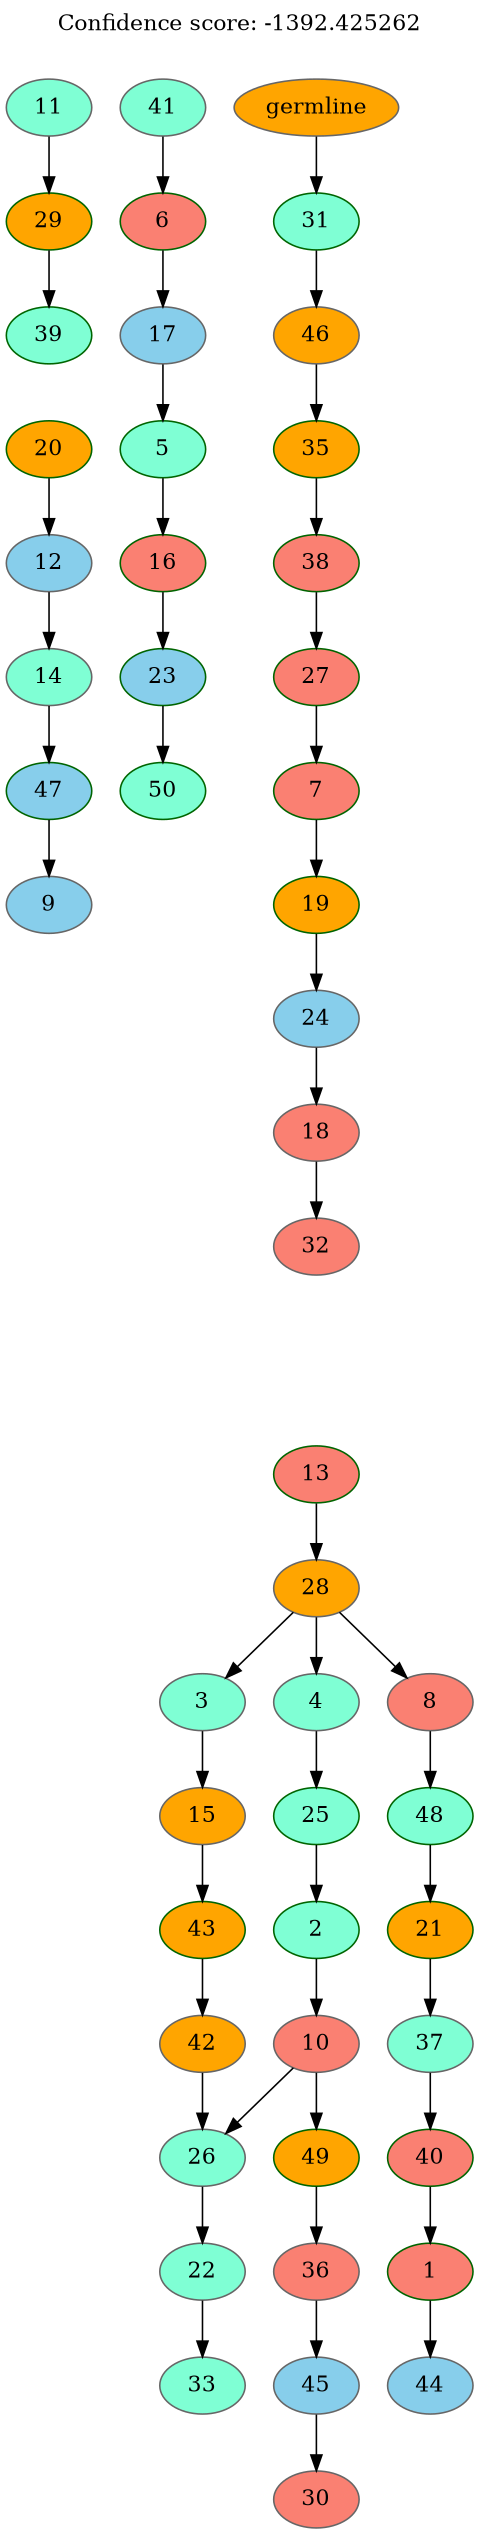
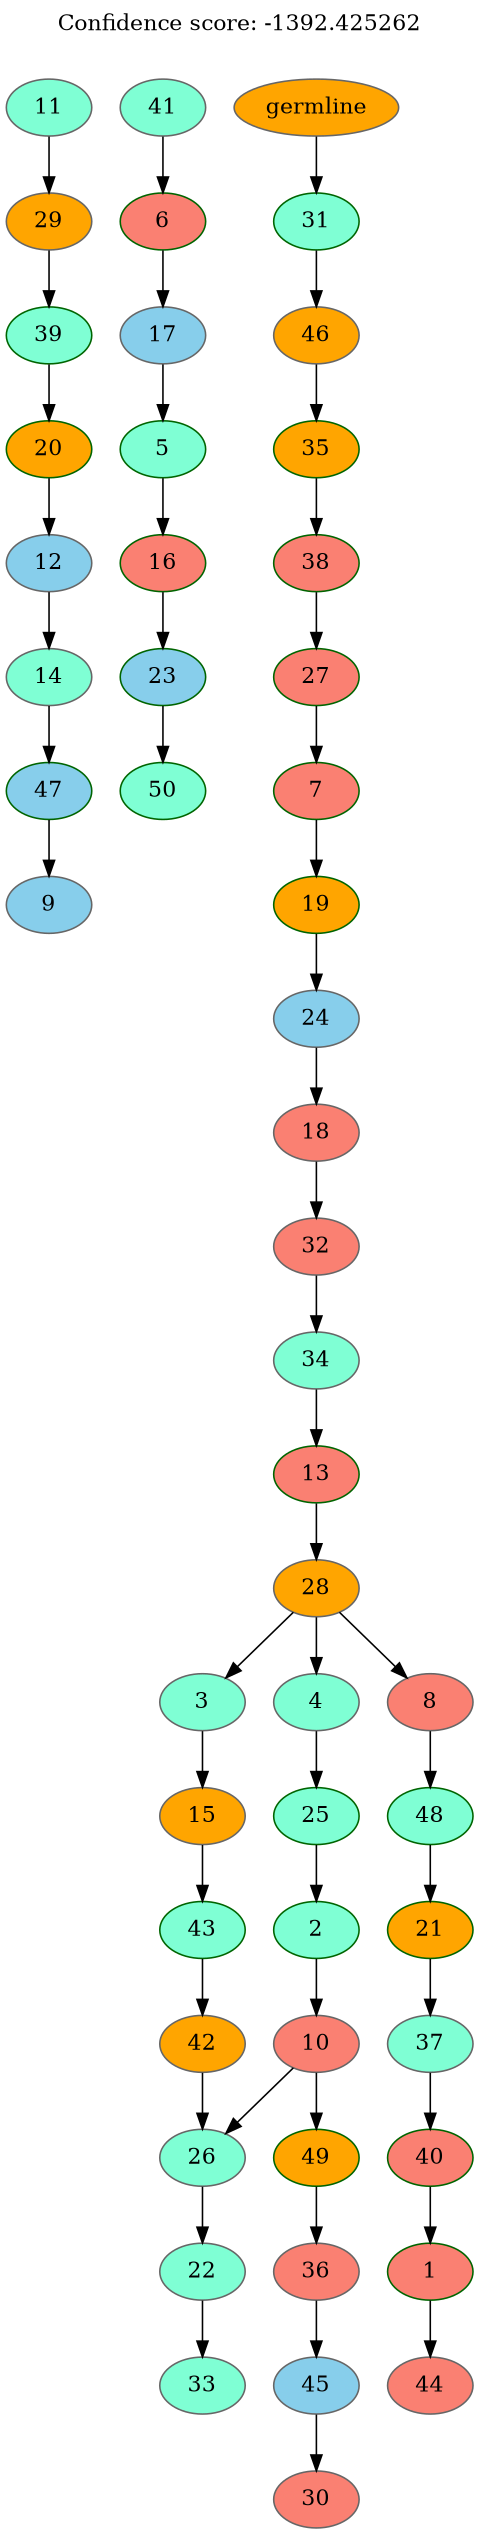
  digraph {
    label="Confidence score: -1392.425262"
    labelloc=t
    node [color=gray40 fillcolor=aquamarine style=filled]
    n1 [color=darkgreen fillcolor=skyblue label=47]
    n2 [fillcolor=skyblue label=9]
    n3 [label=14]
    n4 [fillcolor=skyblue label=12]
    n5 [color=darkgreen fillcolor=orange label=20]
    n6 [color=darkgreen label=39]
-   n7 [color=darkgreen fillcolor=orange label=29]
+   n7 [fillcolor=orange label=29]
    n8 [label=11]
    n9 [color=darkgreen label=50]
    n10 [color=darkgreen fillcolor=skyblue label=23]
    n11 [color=darkgreen fillcolor=salmon label=16]
    n12 [color=darkgreen label=5]
    n13 [fillcolor=skyblue label=17]
    n14 [color=darkgreen fillcolor=salmon label=6]
    n15 [label=41]
    n16 [fillcolor=orange label=42]
    n17 [label=26]
-   n18 [color=darkgreen fillcolor=orange label=43]
+   n18 [color=darkgreen label=43]
    n19 [fillcolor=orange label=15]
    n20 [label=3]
    n21 [label=22]
    n22 [label=33]
    n23 [fillcolor=skyblue label=45]
    n24 [fillcolor=salmon label=30]
    n25 [fillcolor=salmon label=36]
    n26 [color=darkgreen fillcolor=orange label=49]
    n27 [fillcolor=salmon label=10]
    n28 [color=darkgreen label=2]
    n29 [color=darkgreen label=25]
    n30 [label=4]
    n31 [color=darkgreen fillcolor=salmon label=1]
-   n32 [fillcolor=skyblue label=44]
+   n32 [fillcolor=salmon label=44]
    n33 [color=darkgreen fillcolor=salmon label=40]
    n34 [label=37]
    n35 [color=darkgreen fillcolor=orange label=21]
    n36 [color=darkgreen label=48]
    n37 [fillcolor=salmon label=8]
    n38 [fillcolor=orange label=28]
    n39 [color=darkgreen fillcolor=salmon label=13]
+   n40 [label=34]
    n41 [fillcolor=salmon label=32]
    n42 [fillcolor=salmon label=18]
    n43 [fillcolor=skyblue label=24]
    n44 [color=darkgreen fillcolor=orange label=19]
    n45 [color=darkgreen fillcolor=salmon label=7]
    n46 [color=darkgreen fillcolor=salmon label=27]
    n47 [color=darkgreen fillcolor=salmon label=38]
    n48 [color=darkgreen fillcolor=orange label=35]
    n49 [fillcolor=orange label=46]
    n50 [color=darkgreen label=31]
    n51 [fillcolor=orange label=germline]
    n1 -> n2
    n3 -> n1
    n4 -> n3
    n5 -> n4
+   n6 -> n5
    n7 -> n6
    n8 -> n7
    n10 -> n9
    n11 -> n10
    n12 -> n11
    n13 -> n12
    n14 -> n13
    n15 -> n14
    n16 -> n17
    n17 -> n21
    n18 -> n16
    n19 -> n18
    n20 -> n19
    n21 -> n22
    n23 -> n24
    n25 -> n23
    n26 -> n25
    n27 -> n17
    n27 -> n26
    n28 -> n27
    n29 -> n28
    n30 -> n29
    n31 -> n32
    n33 -> n31
    n34 -> n33
    n35 -> n34
    n36 -> n35
    n37 -> n36
    n38 -> n20
    n38 -> n30
    n38 -> n37
    n39 -> n38
+   n40 -> n39
+   n41 -> n40
    n42 -> n41
    n43 -> n42
    n44 -> n43
    n45 -> n44
    n46 -> n45
    n47 -> n46
    n48 -> n47
    n49 -> n48
    n50 -> n49
    n51 -> n50
  }
